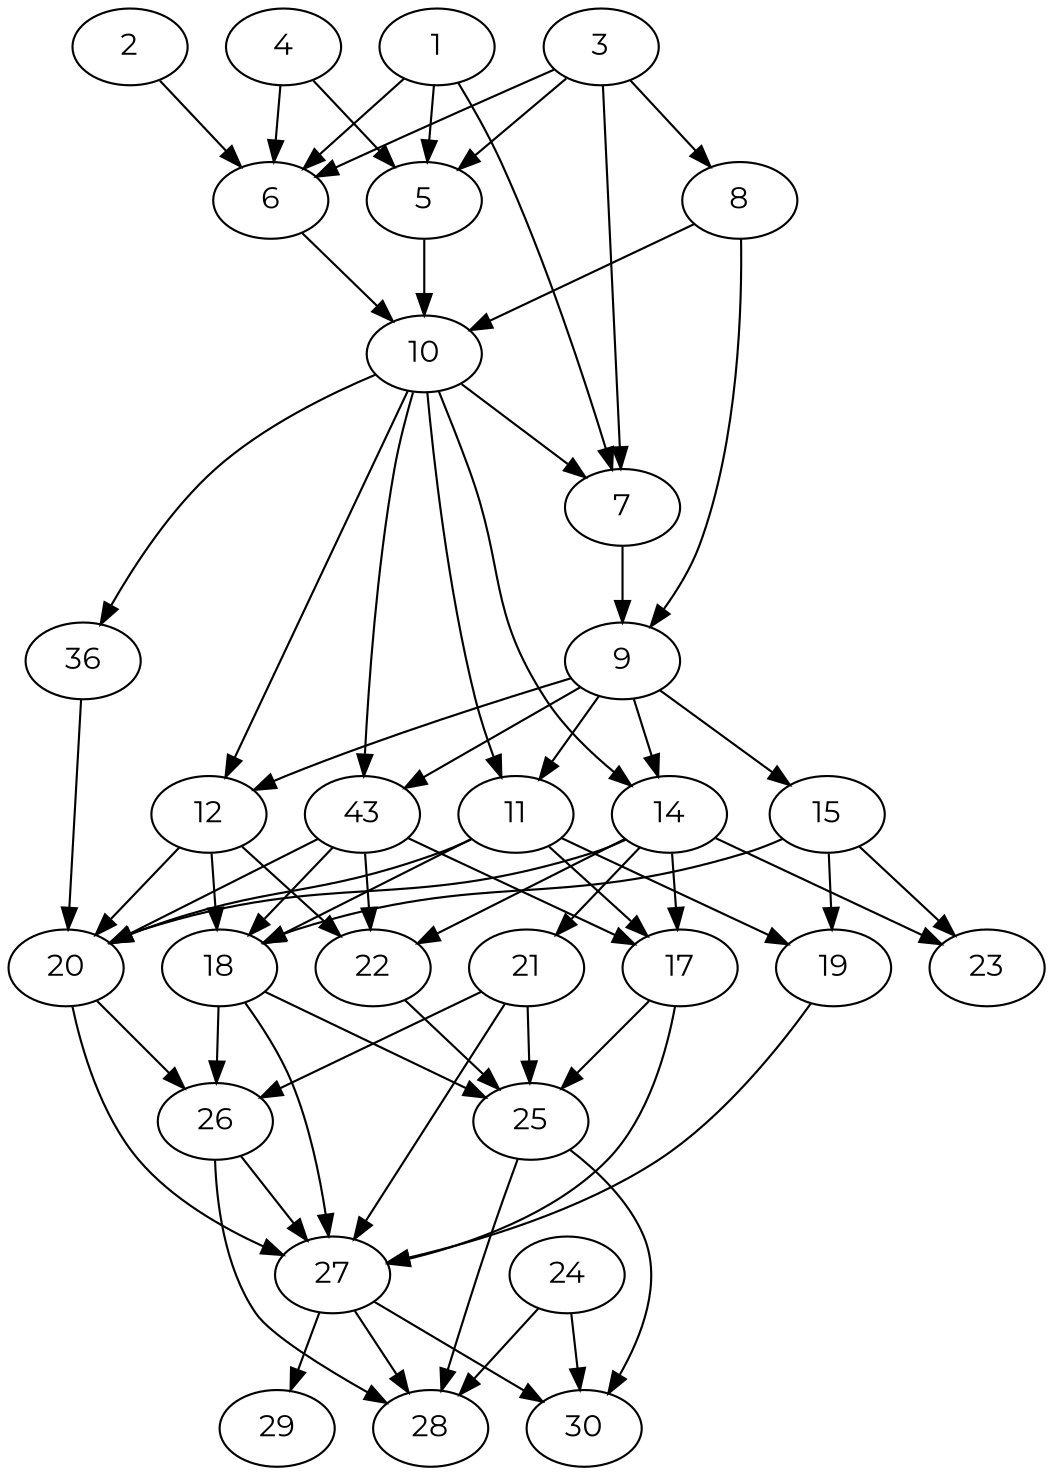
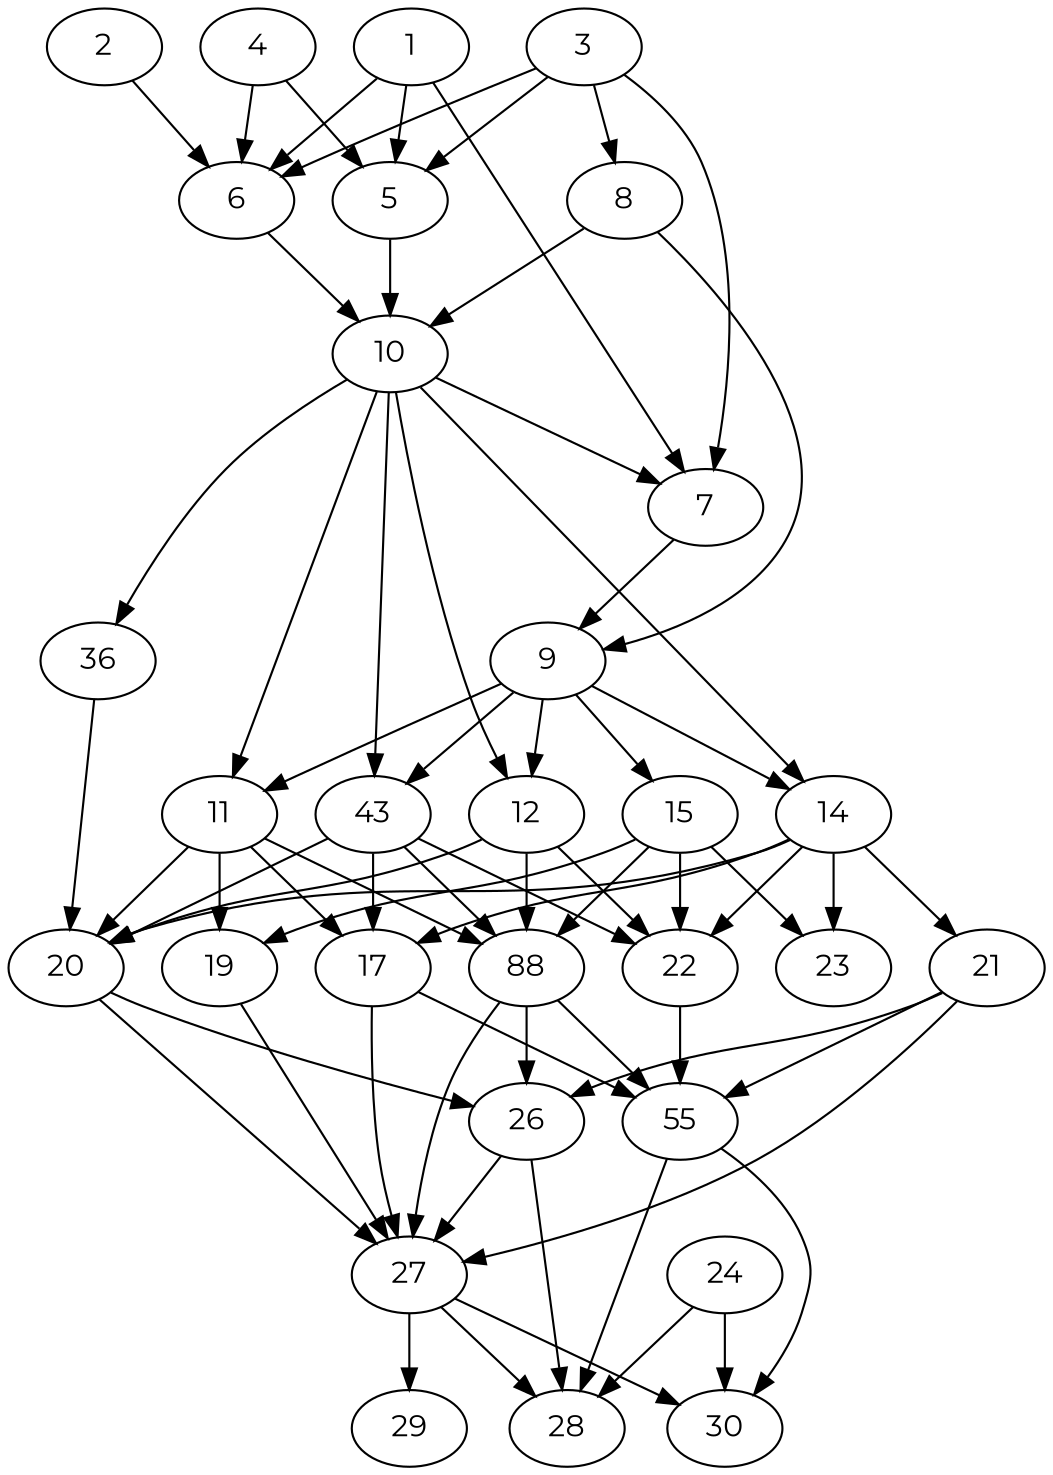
  digraph {
    fontname=Montserrat
    node [alpha=0.05 fontname=Montserrat]
    edge [fontname=Montserrat]
    1 [expect_size=26228736]
    5 [alpha=0.16 expect_size=10389504]
    6 [alpha=0.08 expect_size=36965376]
    7 [alpha=0.16 expect_size=19911680]
    10 [alpha=0.08 expect_size=36199424]
    9 [alpha=0.00 expect_size=47970304]
    11 [alpha=0.20 expect_size=28841984]
    12 [alpha=0.09 expect_size=40698880]
    n9 [expect_size=22660096 label=43]
    14 [alpha=0.19 expect_size=39810048]
    n11 [alpha=0.15 expect_size=22400000 label=36]
    15 [expect_size=32612352]
    2 [alpha=0.12 expect_size=48603136]
    3 [alpha=0.07 expect_size=37716992]
    8 [alpha=0.19 expect_size=29289472]
    4 [alpha=0.17 expect_size=49908736]
    17 [alpha=0.08 expect_size=42267648]
-   18 [alpha=0.13 expect_size=33434624]
+   18 [alpha=0.13 expect_size=33434624 label=88]
    19 [alpha=0.07 expect_size=31975424]
    20 [alpha=0.01 expect_size=32089088]
    22 [expect_size=50403328]
    21 [alpha=0.04 expect_size=50605056]
    23 [alpha=0.20 expect_size=23313408]
-   25 [alpha=0.09 expect_size=33304576]
+   25 [alpha=0.09 expect_size=33304576 label=55]
    27 [alpha=0.14 expect_size=33582080]
    26 [alpha=0.19 expect_size=44534784]
    28 [alpha=0.00 expect_size=5814272]
    30 [alpha=0.01 expect_size=5464064]
    29 [alpha=0.04 expect_size=35921920]
    24 [alpha=0.13 expect_size=35812352]
    1 -> 5
    1 -> 6
    1 -> 7
    5 -> 10
    6 -> 10
    7 -> 9
    10 -> 7
    10 -> 11
    10 -> 12
    10 -> n9
    10 -> 14
    10 -> n11
    9 -> 11
    9 -> 12
    9 -> n9
    9 -> 14
    9 -> 15
    11 -> 17
    11 -> 18
    11 -> 19
    11 -> 20
    12 -> 18
    12 -> 20
    12 -> 22
    n9 -> 17
    n9 -> 18
    n9 -> 20
    n9 -> 22
    14 -> 17
    14 -> 20
    14 -> 22
    14 -> 21
    14 -> 23
    n11 -> 20
    15 -> 18
    15 -> 19
+   15 -> 22
    15 -> 23
    2 -> 6
    3 -> 5
    3 -> 6
    3 -> 7
    3 -> 8
    8 -> 10
    8 -> 9
    4 -> 5
    4 -> 6
    17 -> 25
    17 -> 27
    18 -> 25
    18 -> 27
    18 -> 26
    19 -> 27
    20 -> 27
    20 -> 26
    22 -> 25
    21 -> 25
    21 -> 27
    21 -> 26
    25 -> 28
    25 -> 30
    27 -> 28
    27 -> 30
    27 -> 29
    26 -> 27
    26 -> 28
    24 -> 28
    24 -> 30
  }
